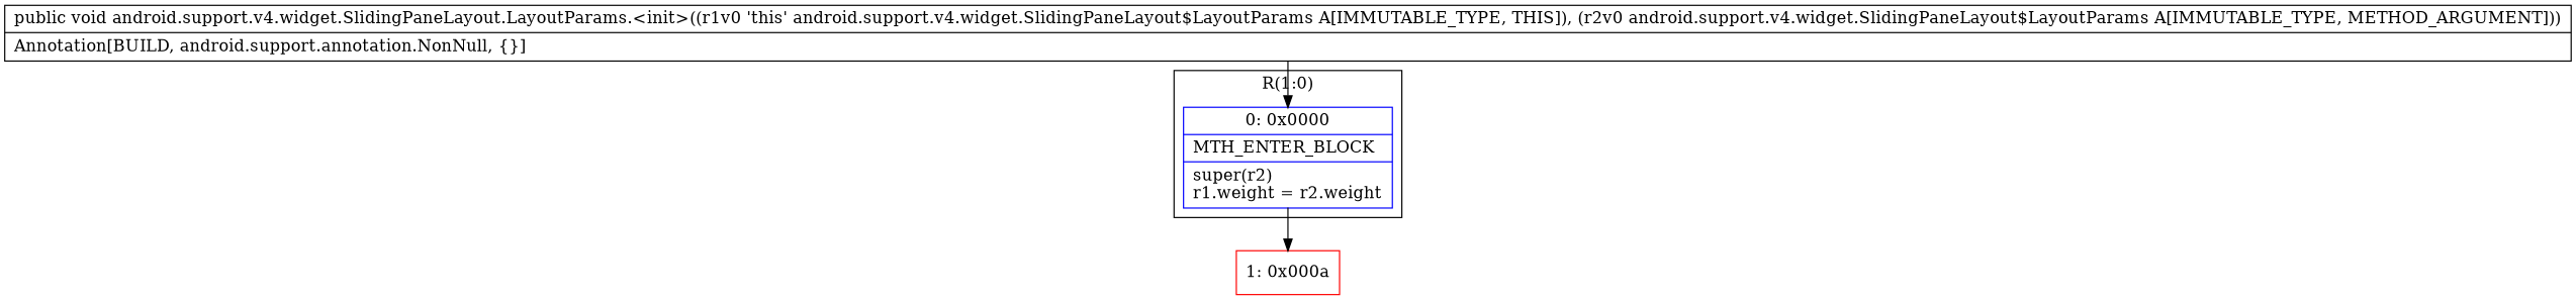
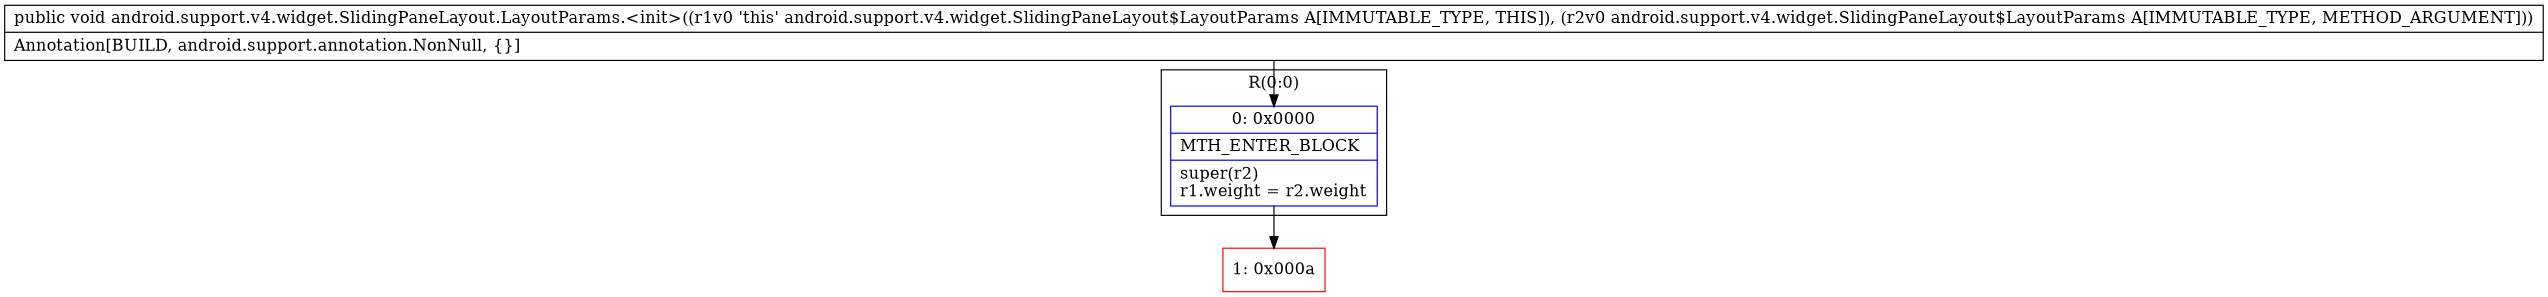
  digraph {
    node [shape=record]
    n1 [color=blue label="{0\:\ 0x0000|MTH_ENTER_BLOCK\l|super(r2)\lr1.weight = r2.weight\l}"]
    n2 [color=red label="{1\:\ 0x000a}"]
    n3 [label="{public void android.support.v4.widget.SlidingPaneLayout.LayoutParams.\<init\>((r1v0 'this' android.support.v4.widget.SlidingPaneLayout$LayoutParams A[IMMUTABLE_TYPE, THIS]), (r2v0 android.support.v4.widget.SlidingPaneLayout$LayoutParams A[IMMUTABLE_TYPE, METHOD_ARGUMENT]))  | Annotation[BUILD, android.support.annotation.NonNull, \{\}]\l}"]
    subgraph cluster_1 {
-     label="R(1:0)"
+     label="R(0:0)"
      n1
    }
    n1 -> n2
    n3 -> n1
  }
